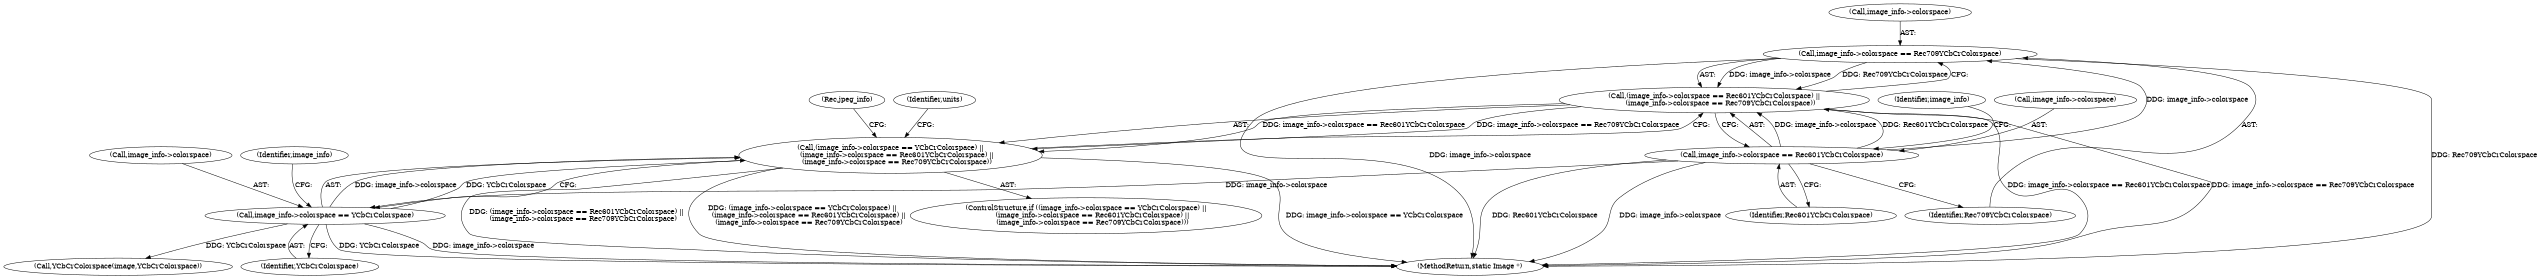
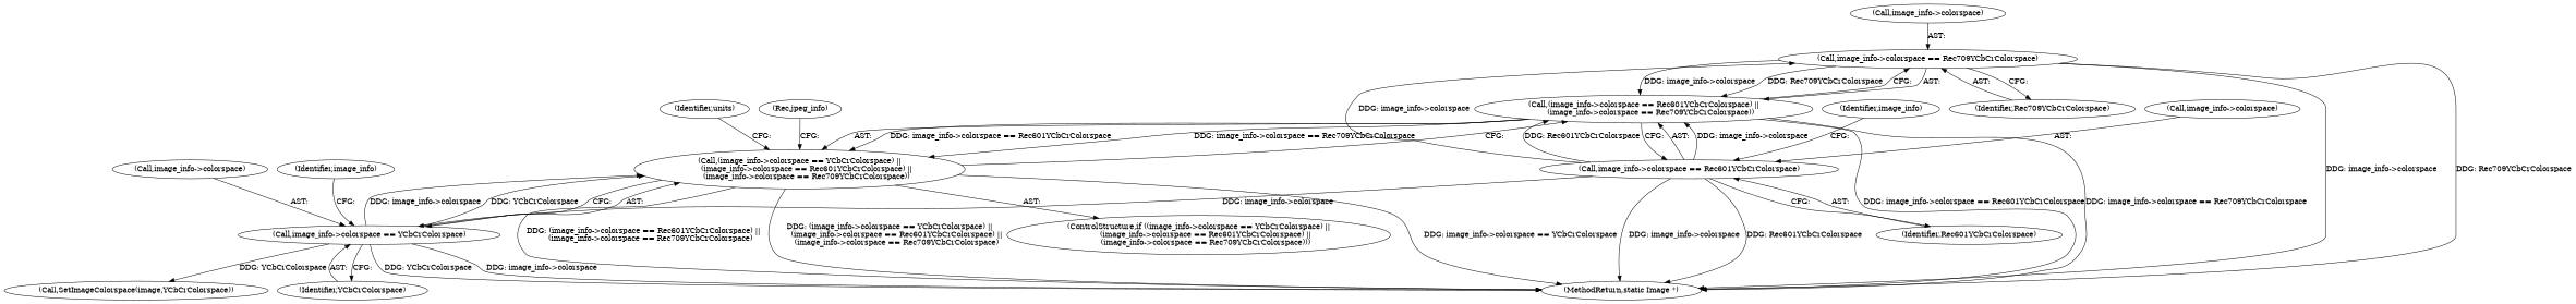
  digraph {
    n1 [label="(Call,image_info->colorspace == Rec709YCbCrColorspace)"]
    n2 [label="(Call,(image_info->colorspace == Rec601YCbCrColorspace) ||\n      (image_info->colorspace == Rec709YCbCrColorspace))"]
    n3 [label="(Identifier,Rec709YCbCrColorspace)"]
    n4 [label="(MethodReturn,static Image *)"]
    n5 [label="(Call,image_info->colorspace == Rec601YCbCrColorspace)"]
    n6 [label="(Call,(image_info->colorspace == YCbCrColorspace) ||\n      (image_info->colorspace == Rec601YCbCrColorspace) ||\n      (image_info->colorspace == Rec709YCbCrColorspace))"]
    n7 [label="(Identifier,Rec601YCbCrColorspace)"]
    n8 [label="(Call,image_info->colorspace == YCbCrColorspace)"]
    n9 [label="(Identifier,YCbCrColorspace)"]
-   n10 [label="(Call,YCbCrColorspace(image,YCbCrColorspace))"]
+   n10 [label="(Call,SetImageColorspace(image,YCbCrColorspace))"]
    n11 [label="(ControlStructure,if ((image_info->colorspace == YCbCrColorspace) ||\n      (image_info->colorspace == Rec601YCbCrColorspace) ||\n      (image_info->colorspace == Rec709YCbCrColorspace)))"]
    n12 [label="(Identifier,image_info)"]
    n13 [label="(Rec,jpeg_info)"]
    n14 [label="(Identifier,image_info)"]
    n15 [label="(Identifier,units)"]
    n16 [label="(Call,image_info->colorspace)"]
    n17 [label="(Call,image_info->colorspace)"]
    n18 [label="(Call,image_info->colorspace)"]
    n1 -> n2 [label="AST: "]
    n1 -> n2 [label="DDG: image_info->colorspace"]
    n1 -> n2 [label="DDG: Rec709YCbCrColorspace"]
-   n5 -> n3 [label="CFG: "]
+   n1 -> n3 [label="CFG: "]
    n1 -> n4 [label="DDG: image_info->colorspace"]
    n1 -> n4 [label="DDG: Rec709YCbCrColorspace"]
    n2 -> n1 [label="CFG: "]
    n2 -> n4 [label="DDG: image_info->colorspace == Rec601YCbCrColorspace"]
    n2 -> n4 [label="DDG: image_info->colorspace == Rec709YCbCrColorspace"]
    n2 -> n5 [label="CFG: "]
    n2 -> n6 [label="AST: "]
    n2 -> n6 [label="DDG: image_info->colorspace == Rec601YCbCrColorspace"]
    n2 -> n6 [label="DDG: image_info->colorspace == Rec709YCbCrColorspace"]
    n3 -> n1 [label="AST: "]
    n5 -> n1 [label="DDG: image_info->colorspace"]
    n5 -> n2 [label="AST: "]
    n5 -> n2 [label="DDG: image_info->colorspace"]
    n5 -> n2 [label="DDG: Rec601YCbCrColorspace"]
    n5 -> n4 [label="DDG: image_info->colorspace"]
    n5 -> n4 [label="DDG: Rec601YCbCrColorspace"]
    n5 -> n7 [label="CFG: "]
    n5 -> n8 [label="DDG: image_info->colorspace"]
    n6 -> n2 [label="CFG: "]
    n6 -> n4 [label="DDG: (image_info->colorspace == Rec601YCbCrColorspace) ||\n      (image_info->colorspace == Rec709YCbCrColorspace)"]
    n6 -> n4 [label="DDG: (image_info->colorspace == YCbCrColorspace) ||\n      (image_info->colorspace == Rec601YCbCrColorspace) ||\n      (image_info->colorspace == Rec709YCbCrColorspace)"]
    n6 -> n4 [label="DDG: image_info->colorspace == YCbCrColorspace"]
    n6 -> n8 [label="CFG: "]
    n6 -> n11 [label="AST: "]
    n7 -> n5 [label="AST: "]
    n8 -> n4 [label="DDG: image_info->colorspace"]
    n8 -> n4 [label="DDG: YCbCrColorspace"]
    n8 -> n6 [label="AST: "]
    n8 -> n6 [label="DDG: image_info->colorspace"]
    n8 -> n6 [label="DDG: YCbCrColorspace"]
    n8 -> n9 [label="CFG: "]
    n8 -> n10 [label="DDG: YCbCrColorspace"]
    n9 -> n8 [label="AST: "]
    n12 -> n8 [label="CFG: "]
    n13 -> n6 [label="CFG: "]
    n14 -> n5 [label="CFG: "]
    n15 -> n6 [label="CFG: "]
    n16 -> n5 [label="AST: "]
    n17 -> n8 [label="AST: "]
    n18 -> n1 [label="AST: "]
  }
